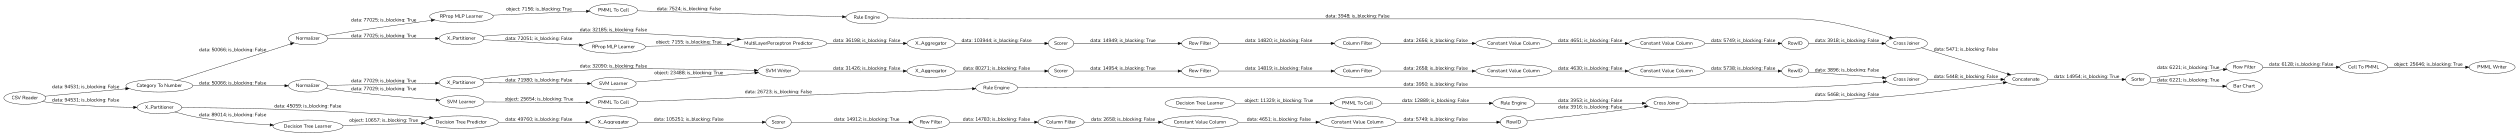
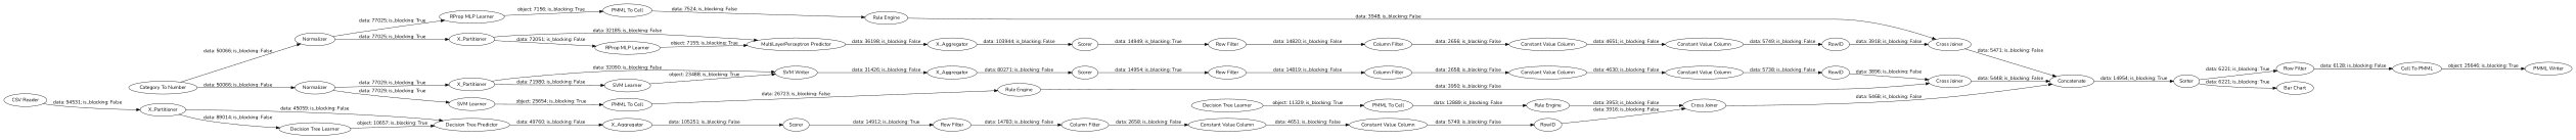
  digraph {
    fontname=Nunito
    rankdir=LR
    node [fontname=Nunito]
    edge [fontname=Nunito]
    n1 [label="Constant Value Column"]
    n2 [label="Constant Value Column"]
    n3 [label=RowID]
    n4 [label=Scorer]
    n5 [label="Row Filter"]
    n6 [label="Column Filter"]
    n7 [label="Row Filter"]
    n8 [label="Cell To PMML"]
    n9 [label="PMML Writer"]
    n10 [label="Rule Engine"]
    n11 [label="Cross Joiner"]
    n12 [label=Concatenate]
    n13 [label="PMML To Cell"]
    n14 [label=Normalizer]
    n15 [label=X_Partitioner]
    n16 [label="SVM Learner"]
    n17 [label="SVM Writer"]
    n18 [label="SVM Learner"]
    n19 [label="PMML To Cell"]
    n20 [label="Constant Value Column"]
    n21 [label=RowID]
    n22 [label=Sorter]
    n23 [label="Bar Chart"]
    n24 [label="CSV Reader"]
    n25 [label=X_Partitioner]
    n26 [label="Category To Number"]
    n27 [label="Decision Tree Learner"]
    n28 [label="Decision Tree Predictor"]
    n29 [label=Normalizer]
    n30 [label="Cross Joiner"]
    n31 [label="Rule Engine"]
    n32 [label=X_Aggregator]
    n33 [label=X_Aggregator]
    n34 [label="PMML To Cell"]
    n35 [label="Rule Engine"]
    n36 [label="Cross Joiner"]
    n37 [label="Constant Value Column"]
    n38 [label=Scorer]
    n39 [label=X_Aggregator]
    n40 [label="Column Filter"]
    n41 [label="Constant Value Column"]
    n42 [label="Constant Value Column"]
    n43 [label="RProp MLP Learner"]
    n44 [label=X_Partitioner]
    n45 [label=Scorer]
    n46 [label="Row Filter"]
    n47 [label="RProp MLP Learner"]
    n48 [label="MultiLayerPerceptron Predictor"]
    n49 [label="Row Filter"]
    n50 [label="Column Filter"]
    n51 [label=RowID]
    n52 [label="Decision Tree Learner"]
    n1 -> n2 [label="data: 4630; is_blocking: False"]
    n2 -> n3 [label="data: 5738; is_blocking: False"]
    n3 -> n30 [label="data: 3896; is_blocking: False"]
    n4 -> n5 [label="data: 14949; is_blocking: True"]
    n5 -> n6 [label="data: 14820; is_blocking: False"]
    n6 -> n37 [label="data: 2656; is_blocking: False"]
    n7 -> n8 [label="data: 6128; is_blocking: False"]
    n8 -> n9 [label="object: 25646; is_blocking: True"]
    n10 -> n11 [label="data: 3948; is_blocking: False"]
    n11 -> n12 [label="data: 5471; is_blocking: False"]
    n12 -> n22 [label="data: 14954; is_blocking: True"]
    n13 -> n10 [label="data: 7524; is_blocking: False"]
    n14 -> n15 [label="data: 77029; is_blocking: True"]
    n14 -> n16 [label="data: 77029; is_blocking: True"]
    n15 -> n17 [label="data: 32090; is_blocking: False"]
    n15 -> n18 [label="data: 71980; is_blocking: False"]
    n16 -> n19 [label="object: 25654; is_blocking: True"]
    n17 -> n33 [label="data: 31426; is_blocking: False"]
    n18 -> n17 [label="object: 23488; is_blocking: True"]
    n19 -> n31 [label="data: 26723; is_blocking: False"]
    n20 -> n21 [label="data: 5749; is_blocking: False"]
    n21 -> n11 [label="data: 3918; is_blocking: False"]
    n22 -> n7 [label="data: 6221; is_blocking: True"]
    n22 -> n23 [label="data: 6221; is_blocking: True"]
    n24 -> n25 [label="data: 94531; is_blocking: False"]
-   n24 -> n26 [label="data: 94531; is_blocking: False"]
    n25 -> n27 [label="data: 89014; is_blocking: False"]
    n25 -> n28 [label="data: 45059; is_blocking: False"]
    n26 -> n14 [label="data: 50066; is_blocking: False"]
    n26 -> n29 [label="data: 50066; is_blocking: False"]
    n27 -> n28 [label="object: 10657; is_blocking: True"]
    n28 -> n32 [label="data: 49760; is_blocking: False"]
    n29 -> n43 [label="data: 77025; is_blocking: True"]
    n29 -> n44 [label="data: 77025; is_blocking: True"]
    n30 -> n12 [label="data: 5448; is_blocking: False"]
    n31 -> n30 [label="data: 3950; is_blocking: False"]
    n32 -> n38 [label="data: 105251; is_blocking: False"]
    n33 -> n45 [label="data: 80271; is_blocking: False"]
    n34 -> n35 [label="data: 12889; is_blocking: False"]
    n35 -> n36 [label="data: 3953; is_blocking: False"]
    n36 -> n12 [label="data: 5468; is_blocking: False"]
    n37 -> n20 [label="data: 4651; is_blocking: False"]
    n38 -> n49 [label="data: 14912; is_blocking: True"]
    n39 -> n4 [label="data: 103944; is_blocking: False"]
    n40 -> n41 [label="data: 2658; is_blocking: False"]
    n41 -> n42 [label="data: 4651; is_blocking: False"]
    n42 -> n51 [label="data: 5749; is_blocking: False"]
    n43 -> n13 [label="object: 7156; is_blocking: True"]
    n44 -> n47 [label="data: 72051; is_blocking: False"]
    n44 -> n48 [label="data: 32185; is_blocking: False"]
    n45 -> n46 [label="data: 14954; is_blocking: True"]
    n46 -> n50 [label="data: 14819; is_blocking: False"]
    n47 -> n48 [label="object: 7155; is_blocking: True"]
    n48 -> n39 [label="data: 36198; is_blocking: False"]
    n49 -> n40 [label="data: 14783; is_blocking: False"]
    n50 -> n1 [label="data: 2658; is_blocking: False"]
    n51 -> n36 [label="data: 3916; is_blocking: False"]
    n52 -> n34 [label="object: 11329; is_blocking: True"]
  }
